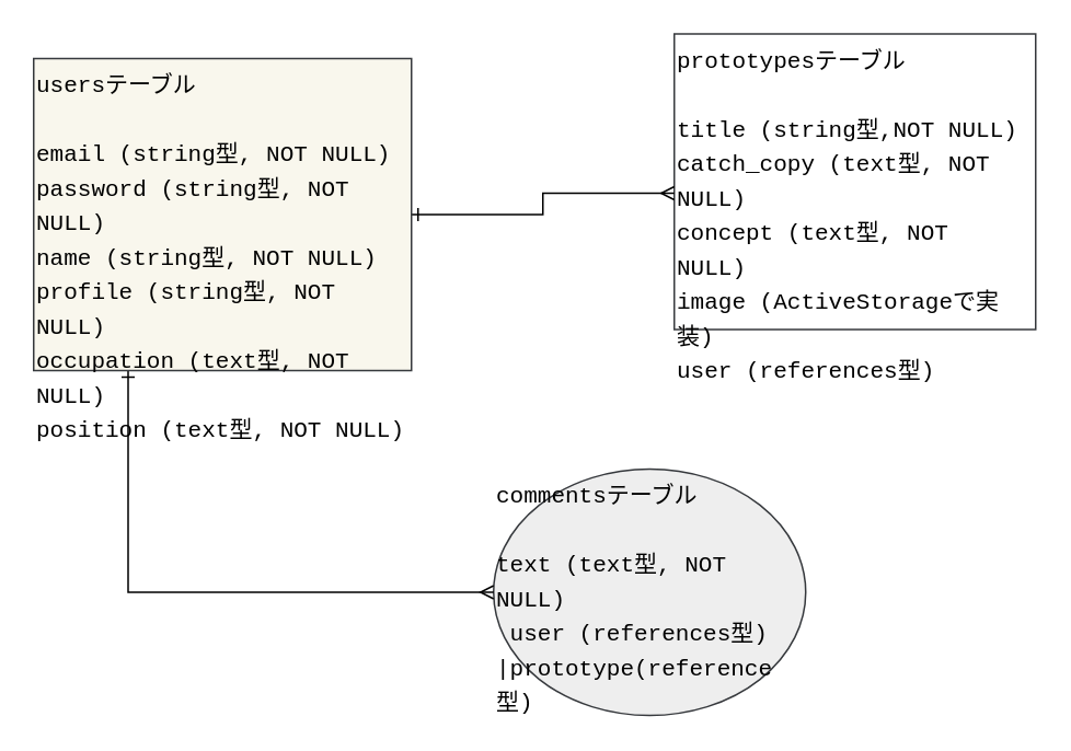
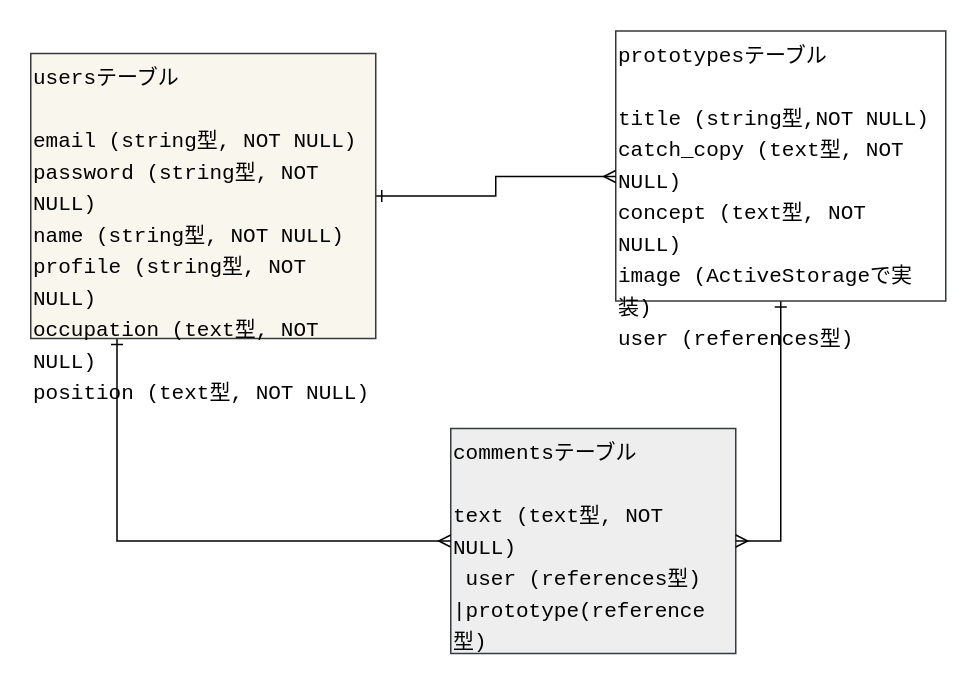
  <mxCell id="0" />
  <mxCell id="1" parent="0" />
- <mxCell id="2" value="&lt;div style=&quot;font-family: &amp;quot;ricty diminished&amp;quot;, menlo, monaco, &amp;quot;courier new&amp;quot;, monospace; font-size: 14px; line-height: 21px;&quot;&gt;&lt;div&gt;commentsテーブル&amp;nbsp;&lt;/div&gt;&lt;div&gt;&lt;br&gt;&lt;/div&gt;&lt;div&gt;text (text型, NOT NULL)&amp;nbsp;&lt;/div&gt;&lt;div&gt;&amp;nbsp;user (references型)&amp;nbsp;&lt;/div&gt;&lt;div&gt;|prototype(reference型)&amp;nbsp;&lt;/div&gt;&lt;/div&gt;" style="ellipse;whiteSpace=wrap;html=1;align=left;fillColor=#eeeeee;strokeColor=#36393d;verticalAlign=top;labelBackgroundColor=none;labelBorderColor=none;fontColor=#000000;" vertex="1" parent="1"><mxGeometry x="300" y="285" width="190" height="150" as="geometry" /></mxCell>
+ <mxCell id="2" value="&lt;div style=&quot;font-family: &amp;quot;ricty diminished&amp;quot;, menlo, monaco, &amp;quot;courier new&amp;quot;, monospace; font-size: 14px; line-height: 21px;&quot;&gt;&lt;div&gt;commentsテーブル&amp;nbsp;&lt;/div&gt;&lt;div&gt;&lt;br&gt;&lt;/div&gt;&lt;div&gt;text (text型, NOT NULL)&amp;nbsp;&lt;/div&gt;&lt;div&gt;&amp;nbsp;user (references型)&amp;nbsp;&lt;/div&gt;&lt;div&gt;|prototype(reference型)&amp;nbsp;&lt;/div&gt;&lt;/div&gt;" style="whiteSpace=wrap;html=1;align=left;fillColor=#eeeeee;strokeColor=#36393d;verticalAlign=top;labelBackgroundColor=none;labelBorderColor=none;fontColor=#000000;" vertex="1" parent="1"><mxGeometry x="300" y="285" width="190" height="150" as="geometry" /></mxCell>
+ <mxCell id="3" style="edgeStyle=orthogonalEdgeStyle;rounded=0;orthogonalLoop=1;jettySize=auto;html=1;exitX=0.5;exitY=1;exitDx=0;exitDy=0;entryX=1;entryY=0.5;entryDx=0;entryDy=0;startArrow=ERone;startFill=0;strokeWidth=1;fontColor=#000000;endArrow=ERmany;endFill=0;" edge="1" parent="1" source="4" target="2"><mxGeometry relative="1" as="geometry" /></mxCell>
  <mxCell id="4" value="&lt;div style=&quot;font-family: &amp;quot;ricty diminished&amp;quot;, menlo, monaco, &amp;quot;courier new&amp;quot;, monospace; font-size: 14px; line-height: 21px;&quot;&gt;&lt;div&gt;prototypesテーブル&amp;nbsp;&lt;/div&gt;&lt;div&gt;&lt;br&gt;&lt;/div&gt;&lt;div&gt;title (string型,NOT NULL)&amp;nbsp;&lt;/div&gt;&lt;div&gt;catch_copy (text型, NOT NULL)&amp;nbsp;&lt;/div&gt;&lt;div&gt;concept (text型, NOT NULL)&amp;nbsp;&lt;/div&gt;&lt;div&gt;image (ActiveStorageで実装)&amp;nbsp;&amp;nbsp;&lt;/div&gt;&lt;div&gt;user (references型)&amp;nbsp;&lt;/div&gt;&lt;/div&gt;" style="whiteSpace=wrap;html=1;align=left;labelBackgroundColor=none;labelBorderColor=none;verticalAlign=top;strokeColor=#36393d;fillColor=#FFFFFF;fontColor=#000000;" vertex="1" parent="1"><mxGeometry x="410" y="20" width="220" height="180" as="geometry" /></mxCell>
  <mxCell id="5" style="edgeStyle=orthogonalEdgeStyle;rounded=0;orthogonalLoop=1;jettySize=auto;html=1;exitX=0.25;exitY=1;exitDx=0;exitDy=0;entryX=0;entryY=0.5;entryDx=0;entryDy=0;startArrow=ERone;startFill=0;endArrow=ERmany;endFill=0;strokeWidth=1;fontColor=#000000;" edge="1" parent="1" source="7" target="2"><mxGeometry relative="1" as="geometry" /></mxCell>
  <mxCell id="6" style="edgeStyle=orthogonalEdgeStyle;rounded=0;orthogonalLoop=1;jettySize=auto;html=1;entryX=0;entryY=0.539;entryDx=0;entryDy=0;entryPerimeter=0;startArrow=ERone;startFill=0;endArrow=ERmany;endFill=0;strokeWidth=1;fontColor=#000000;" edge="1" parent="1" source="7" target="4"><mxGeometry relative="1" as="geometry" /></mxCell>
  <mxCell id="7" value="&lt;div style=&quot;font-family: &amp;quot;ricty diminished&amp;quot;, menlo, monaco, &amp;quot;courier new&amp;quot;, monospace; font-size: 14px; line-height: 21px;&quot;&gt;&lt;div&gt;usersテーブル                 &lt;/div&gt;&lt;div&gt;&lt;br&gt;&lt;/div&gt;&lt;div&gt;                               &lt;/div&gt;&lt;div&gt;email (string型, NOT NULL)    &lt;/div&gt;&lt;div&gt;password (string型, NOT NULL) &lt;/div&gt;&lt;div&gt;name (string型, NOT NULL)     &lt;/div&gt;&lt;div&gt;profile (string型, NOT NULL)  &lt;/div&gt;&lt;div&gt;occupation (text型, NOT NULL) &lt;/div&gt;&lt;div&gt;position (text型, NOT NULL) &lt;/div&gt;&lt;/div&gt;" style="whiteSpace=wrap;html=1;align=left;verticalAlign=top;fillColor=#f9f7ed;strokeColor=#36393d;labelBackgroundColor=none;fontColor=#000000;" vertex="1" parent="1"><mxGeometry x="20" y="35" width="230" height="190" as="geometry" /></mxCell>
